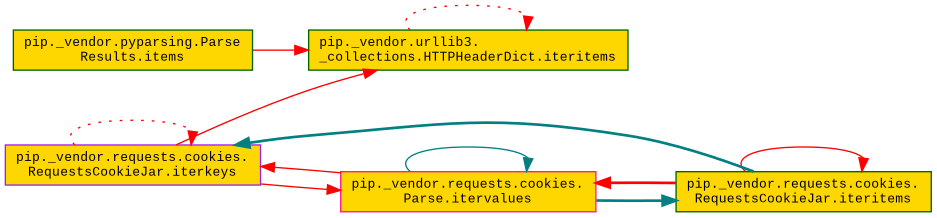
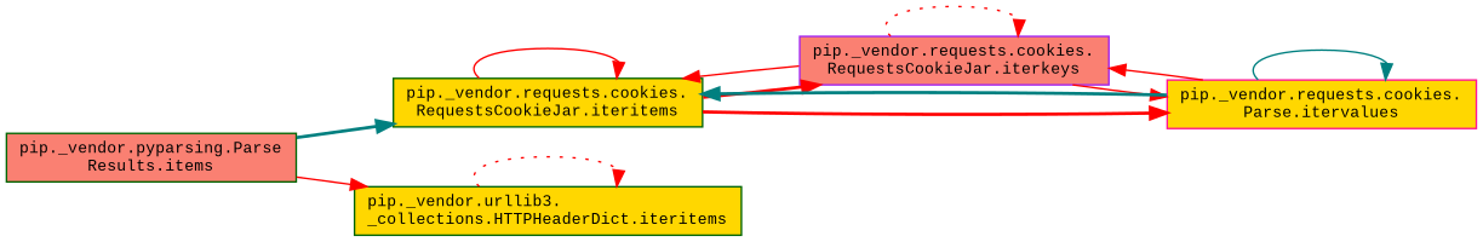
  digraph {
    fontname="Liberation Mono"
    rankdir=LR
    node [color=darkgreen fillcolor=gold fontname="Liberation Mono" fontsize=10 shape=record style=filled]
    edge [color=red fontname="Liberation Mono" fontsize=10 labelfontname=Helvetica labelfontsize=10 style=solid]
-   n1 [fontcolor=black height=0.2 label="pip._vendor.pyparsing.Parse\lResults.items" width=0.4]
+   n1 [fillcolor=salmon fontcolor=black height=0.2 label="pip._vendor.pyparsing.Parse\lResults.items" width=0.4]
    n2 [height=0.2 label="pip._vendor.requests.cookies.\lRequestsCookieJar.iteritems" width=0.4]
    n3 [height=0.2 label="pip._vendor.urllib3.\l_collections.HTTPHeaderDict.iteritems" width=0.4]
-   n4 [color=purple height=0.2 label="pip._vendor.requests.cookies.\lRequestsCookieJar.iterkeys" width=0.4]
+   n4 [color=purple fillcolor=salmon height=0.2 label="pip._vendor.requests.cookies.\lRequestsCookieJar.iterkeys" width=0.4]
    n5 [color=deeppink height=0.2 label="pip._vendor.requests.cookies.\lParse.itervalues" width=0.4]
+   n1 -> n2 [color=teal style=bold]
    n1 -> n3
    n2 -> n2
-   n2 -> n4 [color=teal style=bold]
+   n2 -> n4 [style=bold]
    n2 -> n5 [style=bold]
    n3 -> n3 [style=dotted]
-   n4 -> n3
+   n4 -> n2
    n4 -> n4 [style=dotted]
    n4 -> n5
    n5 -> n2 [color=teal style=bold]
    n5 -> n4
    n5 -> n5 [color=teal]
  }
